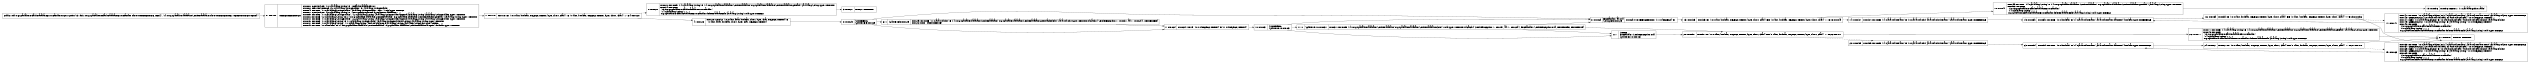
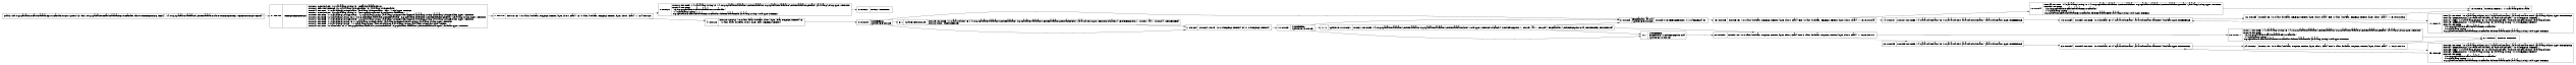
  digraph {
    rankdir=LR
    node [shape=record]
    n1 [label="{0\:\ 0x0000|MTH_ENTER_BLOCK\l|0x0000: CONST_STR  (r0 I:java.lang.String) =  \"DefaultDatabaseError\" \l0x0002: NEW_INSTANCE  (r1 I:java.lang.StringBuilder) =  java.lang.StringBuilder \l0x0004: INVOKE  (r1 I:java.lang.StringBuilder) java.lang.StringBuilder.\<init\>():void type: DIRECT \l0x0007: CONST_STR  (r2 I:java.lang.String) =  \"Corruption reported by sqlite on database: \" \l0x0009: INVOKE  (r1 I:java.lang.StringBuilder), (r2 I:java.lang.String) java.lang.StringBuilder.append(java.lang.String):java.lang.StringBuilder type: VIRTUAL \l0x000c: INVOKE  (r2 I:java.lang.String) = (r4 I:org.spatialite.database.SQLiteDatabase) org.spatialite.database.SQLiteDatabase.getPath():java.lang.String type: VIRTUAL \l0x0010: INVOKE  (r1 I:java.lang.StringBuilder), (r2 I:java.lang.String) java.lang.StringBuilder.append(java.lang.String):java.lang.StringBuilder type: VIRTUAL \l0x0013: INVOKE  (r1 I:java.lang.String) = (r1 I:java.lang.StringBuilder) java.lang.StringBuilder.toString():java.lang.String type: VIRTUAL \l0x0017: INVOKE  (r0 I:java.lang.String), (r1 I:java.lang.String) android.util.Log.e(java.lang.String, java.lang.String):int type: STATIC \l0x001a: INVOKE  (r0 I:boolean) = (r4 I:org.spatialite.database.SQLiteDatabase) org.spatialite.database.SQLiteDatabase.isOpen():boolean type: VIRTUAL \l}"]
    n2 [label="{1\:\ 0x001e|0x001e: IF  (r0 I:?[int, boolean, OBJECT, ARRAY, byte, short, char]) != (0 ?[int, boolean, OBJECT, ARRAY, byte, short, char])  \-\> B:4:0x0028 \l}"]
    n3 [label="{2\:\ 0x0020|0x0020: INVOKE  (r4 I:java.lang.String) = (r4 I:org.spatialite.database.SQLiteDatabase) org.spatialite.database.SQLiteDatabase.getPath():java.lang.String type: VIRTUAL \l0x0024: INVOKE  \l  (r3 I:org.spatialite.DefaultDatabaseErrorHandler)\l  (r4 I:java.lang.String)\l org.spatialite.DefaultDatabaseErrorHandler.deleteDatabaseFile(java.lang.String):void type: DIRECT \l}"]
    n4 [label="{4\:\ 0x0028|0x0028: CONST  (r0 I:?[int, float, boolean, short, byte, char, OBJECT, ARRAY]) = \l  (0 ?[int, float, boolean, short, byte, char, OBJECT, ARRAY])\l \l}"]
    n5 [label="{3\:\ 0x0027|0x0027: RETURN   \l}"]
    n6 [label="{5\:\ 0x0029|SYNTHETIC\lSplitter:B:5:0x0029\l}"]
    n7 [label="{6\:\ ?|Splitter:B:5:0x0029\l|0x0029: INVOKE  (r1 I:java.util.List) = (r4 I:org.spatialite.database.SQLiteDatabase) org.spatialite.database.SQLiteDatabase.getAttachedDbs():java.util.List type: VIRTUAL A[Catch:\{ SQLiteException \-\> 0x0031, all \-\> 0x002f \}, TRY_ENTER]\l0x002c: NOP   A[TRY_LEAVE]\l}"]
-   n8 [label="{8\:\ 0x002f|ExcHandler: all null\lString:B:5:0x0029\l|0x002f: MOVE_EXCEPTION  (r1 I:?[OBJECT]) =  \l}"]
+   n8 [label="{8\:\ 0x002f|ExcHandler: all null\lSplitter:B:5:0x0029\l|0x002f: MOVE_EXCEPTION  (r1 I:?[OBJECT]) =  \l}"]
    n9 [label="{7\:\ 0x002d|0x002d: MOVE  (r0 I:?[OBJECT, ARRAY]) = (r1 I:?[OBJECT, ARRAY]) \l}"]
    n10 [label="{13\:\ 0x0035|0x0035: IF  (r0 I:?[int, boolean, OBJECT, ARRAY, byte, short, char]) == (0 ?[int, boolean, OBJECT, ARRAY, byte, short, char])  \-\> B:18:0x004f \l}"]
    n11 [label="{10\:\ 0x0031|SYNTHETIC\lSplitter:B:10:0x0031\l}"]
    n12 [label="{11\:\ ?|Splitter:B:10:0x0031\l|0x0031: INVOKE  (r4 I:org.spatialite.database.SQLiteDatabase) org.spatialite.database.SQLiteDatabase.close():void type: VIRTUAL A[Catch:\{ SQLiteException \-\> 0x0057, all \-\> 0x002f \}, ExcHandler: SQLiteException null, TRY_ENTER, TRY_LEAVE]\l}"]
-   n13 [label="{21\:\ ?|STATIC\lExcHandler: SQLiteException null\lSplitter:B:10:0x0031\l}"]
+   n13 [label="{21\:\ ?|SYNTHETIC\lExcHandler: SQLiteException null\lSplitter:B:10:0x0031\l}"]
    n14 [label="{14\:\ 0x0037|0x0037: INVOKE  (r4 I:java.util.Iterator) = (r0 I:java.util.List) java.util.List.iterator():java.util.Iterator type: INTERFACE \l}"]
    n15 [label="{18\:\ 0x004f|0x004f: INVOKE  (r4 I:java.lang.String) = (r4 I:org.spatialite.database.SQLiteDatabase) org.spatialite.database.SQLiteDatabase.getPath():java.lang.String type: VIRTUAL \l0x0053: INVOKE  \l  (r3 I:org.spatialite.DefaultDatabaseErrorHandler)\l  (r4 I:java.lang.String)\l org.spatialite.DefaultDatabaseErrorHandler.deleteDatabaseFile(java.lang.String):void type: DIRECT \l}"]
    n16 [label="{20\:\ 0x0057|0x0057: IF  (r0 I:?[int, boolean, OBJECT, ARRAY, byte, short, char]) == (0 ?[int, boolean, OBJECT, ARRAY, byte, short, char])  \-\> B:26:0x0071 \l}"]
    n17 [label="{22\:\ 0x0059|0x0059: INVOKE  (r4 I:java.util.Iterator) = (r0 I:java.util.List) java.util.List.iterator():java.util.Iterator type: INTERFACE \l}"]
    n18 [label="{26\:\ 0x0071|0x0071: INVOKE  (r4 I:java.lang.String) = (r4 I:org.spatialite.database.SQLiteDatabase) org.spatialite.database.SQLiteDatabase.getPath():java.lang.String type: VIRTUAL \l0x0075: INVOKE  \l  (r3 I:org.spatialite.DefaultDatabaseErrorHandler)\l  (r4 I:java.lang.String)\l org.spatialite.DefaultDatabaseErrorHandler.deleteDatabaseFile(java.lang.String):void type: DIRECT \l}"]
    n19 [label="{15\:\ 0x003b|0x003b: INVOKE  (r0 I:boolean) = (r4 I:java.util.Iterator) java.util.Iterator.hasNext():boolean type: INTERFACE \l}"]
    n20 [label="{19\:\ 0x0056|0x0056: THROW  (r1 I:java.lang.Throwable) \l}"]
    n21 [label="{16\:\ 0x003f|0x003f: IF  (r0 I:?[int, boolean, OBJECT, ARRAY, byte, short, char]) == (0 ?[int, boolean, OBJECT, ARRAY, byte, short, char])  \-\> B:19:0x0056 \l}"]
    n22 [label="{17\:\ 0x0041|0x0041: INVOKE  (r0 I:java.lang.Object) = (r4 I:java.util.Iterator) java.util.Iterator.next():java.lang.Object type: INTERFACE \l0x0045: CHECK_CAST  (r0 I:android.util.Pair) = (android.util.Pair) (r0 I:?[OBJECT, ARRAY]) \l0x0047: IGET  (r0 I:java.lang.Object) = (r0 I:android.util.Pair) android.util.Pair.second java.lang.Object \l0x0049: CHECK_CAST  (r0 I:java.lang.String) = (java.lang.String) (r0 I:?[OBJECT, ARRAY]) \l0x004b: INVOKE  \l  (r3 I:org.spatialite.DefaultDatabaseErrorHandler)\l  (r0 I:java.lang.String)\l org.spatialite.DefaultDatabaseErrorHandler.deleteDatabaseFile(java.lang.String):void type: DIRECT \l}"]
    n23 [label="{23\:\ 0x005d|0x005d: INVOKE  (r0 I:boolean) = (r4 I:java.util.Iterator) java.util.Iterator.hasNext():boolean type: INTERFACE \l}"]
    n24 [label="{27\:\ 0x0078|0x0078: RETURN   \l}"]
    n25 [label="{24\:\ 0x0061|0x0061: IF  (r0 I:?[int, boolean, OBJECT, ARRAY, byte, short, char]) == (0 ?[int, boolean, OBJECT, ARRAY, byte, short, char])  \-\> B:27:0x0078 \l}"]
    n26 [label="{25\:\ 0x0063|0x0063: INVOKE  (r0 I:java.lang.Object) = (r4 I:java.util.Iterator) java.util.Iterator.next():java.lang.Object type: INTERFACE \l0x0067: CHECK_CAST  (r0 I:android.util.Pair) = (android.util.Pair) (r0 I:?[OBJECT, ARRAY]) \l0x0069: IGET  (r0 I:java.lang.Object) = (r0 I:android.util.Pair) android.util.Pair.second java.lang.Object \l0x006b: CHECK_CAST  (r0 I:java.lang.String) = (java.lang.String) (r0 I:?[OBJECT, ARRAY]) \l0x006d: INVOKE  \l  (r3 I:org.spatialite.DefaultDatabaseErrorHandler)\l  (r0 I:java.lang.String)\l org.spatialite.DefaultDatabaseErrorHandler.deleteDatabaseFile(java.lang.String):void type: DIRECT \l}"]
    n27 [label="{public void org.spatialite.DefaultDatabaseErrorHandler.onCorruption((r3 'this' I:org.spatialite.DefaultDatabaseErrorHandler A[IMMUTABLE_TYPE, THIS]), (r4 I:org.spatialite.database.SQLiteDatabase A[IMMUTABLE_TYPE, METHOD_ARGUMENT])) }"]
    n1 -> n2
    n2 -> n3 [style=dashed]
    n2 -> n4
    n3 -> n5
    n4 -> n6
    n6 -> n7
    n6 -> n8
    n6 -> n9
    n7 -> n9
    n8 -> n10
    n9 -> n11
    n10 -> n14 [style=dashed]
    n10 -> n15
    n11 -> n8
    n11 -> n12
    n11 -> n13
    n12 -> n8
    n12 -> n13
    n12 -> n16
    n13 -> n16
    n14 -> n19
    n15 -> n20
    n16 -> n17 [style=dashed]
    n16 -> n18
    n17 -> n23
    n18 -> n24
    n19 -> n21
-   n21 -> n24
+   n21 -> n20
    n21 -> n22 [style=dashed]
    n22 -> n19
    n23 -> n25
    n25 -> n24
    n25 -> n26 [style=dashed]
    n26 -> n23
    n27 -> n1
  }
